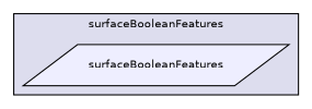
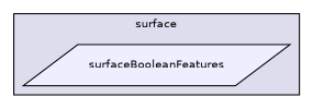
  digraph {
    compound=true
    n1 [fillcolor="#eeeeff" fontname=Helvetica fontsize=10 label=surfaceBooleanFeatures pencolor=black shape=parallelogram style=filled]
    subgraph cluster_1 {
      bgcolor="#ddddee"
      fontname=Helvetica
      fontsize=10
-     label=surfaceBooleanFeatures
+     label=surface
      pencolor=black
      n1
    }
  }
